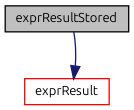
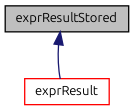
  digraph {
    fontname=Ubuntu
    node [fontname=Ubuntu fontsize=10 shape=record]
    n1 [color=black fillcolor=grey75 fontcolor=black height=0.2 label=exprResultStored style=filled width=0.4]
    n2 [color=red height=0.2 label=exprResult width=0.4]
-   n2 -> n1 [color=midnightblue dir=back fontname=Ubuntu fontsize=10 labelfontname=Helvetica labelfontsize=10 style=solid]
+   n1 -> n2 [color=midnightblue dir=back fontname=Ubuntu fontsize=10 labelfontname=Helvetica labelfontsize=10 style=solid]
  }
